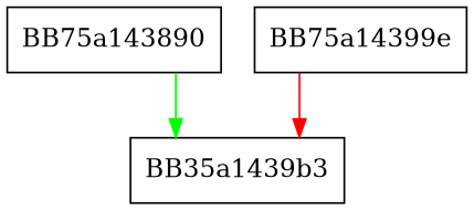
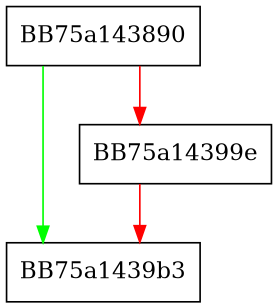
  digraph {
    splines=ortho
    node [shape=box]
    edge [color=red]
    n1 [label=BB75a143890]
-   BB75a1439b3 [label=BB35a1439b3]
+   BB75a1439b3
    BB75a14399e
    n1 -> BB75a1439b3 [color=green]
+   n1 -> BB75a14399e
    BB75a14399e -> BB75a1439b3
  }
